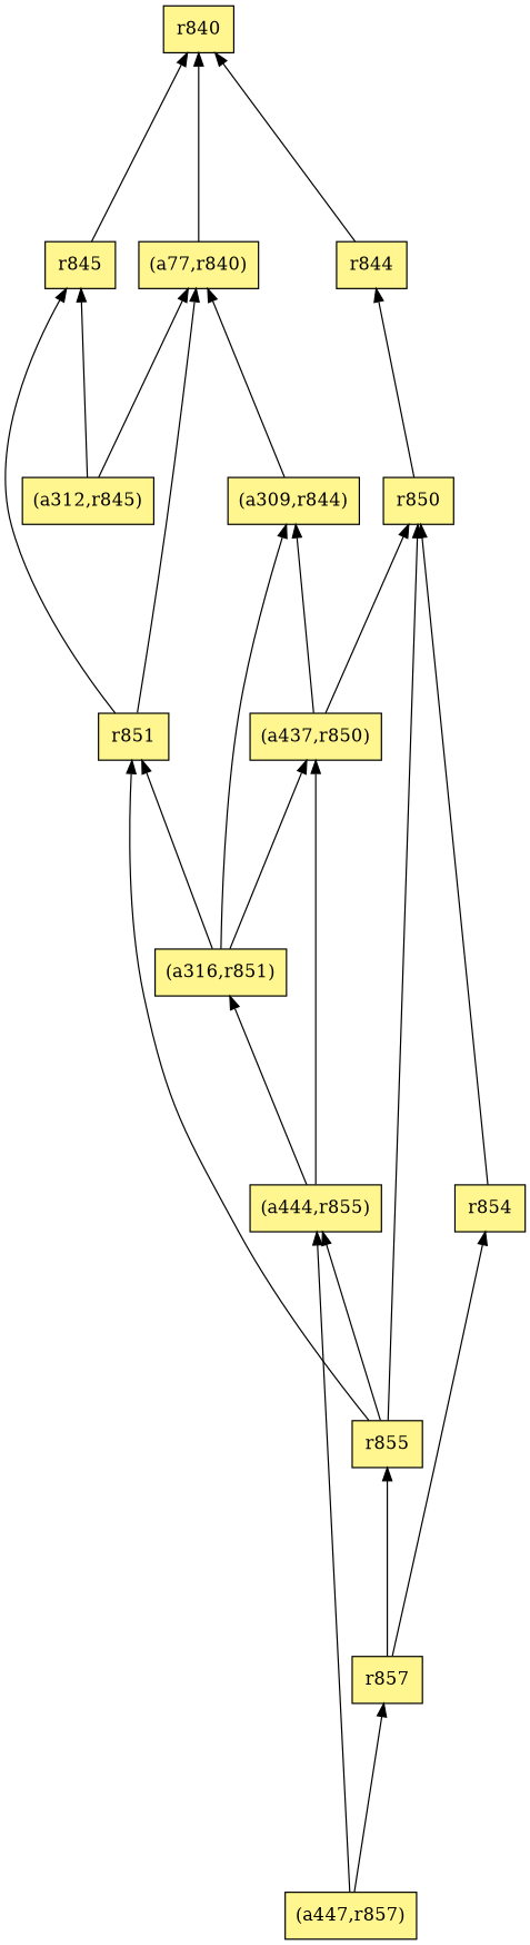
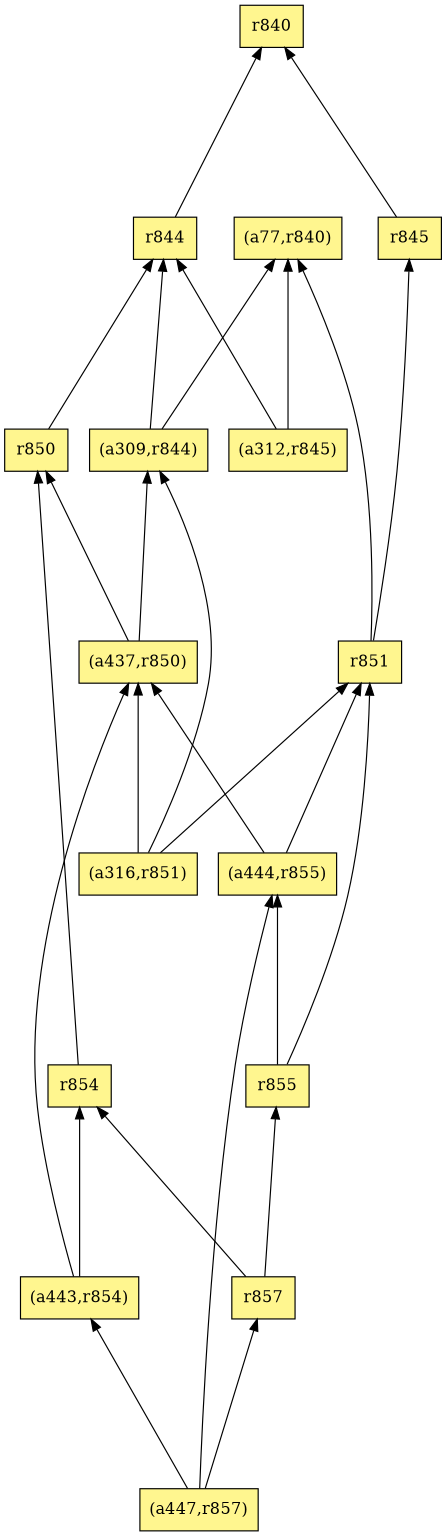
  digraph {
    rankdir=BT
    ranksep=2.0
    node [fillcolor=khaki1 shape=record style=filled]
    n1 [label="{r854}"]
    n2 [label="{r850}"]
    n3 [label="{r844}"]
    n4 [label="{r840}"]
    n5 [label="{(a316,r851)}"]
    n6 [label="{r851}"]
    n7 [label="{(a309,r844)}"]
    n8 [label="{(a437,r850)}"]
    n9 [label="{r845}"]
    n10 [label="{(a77,r840)}"]
    n11 [label="{(a312,r845)}"]
    n12 [label="{r855}"]
    n13 [label="{(a444,r855)}"]
+   n14 [label="{(a443,r854)}"]
    n15 [label="{r857}"]
    n16 [label="{(a447,r857)}"]
    n1 -> n2
    n2 -> n3
    n3 -> n4
    n5 -> n6
    n5 -> n7
    n5 -> n8
    n6 -> n9
    n6 -> n10
+   n7 -> n3
    n7 -> n10
    n8 -> n2
    n8 -> n7
    n9 -> n4
-   n10 -> n4
-   n11 -> n9
+   n11 -> n3
    n11 -> n10
-   n12 -> n2
    n12 -> n6
    n12 -> n13
-   n13 -> n5
+   n13 -> n6
    n13 -> n8
+   n14 -> n1
+   n14 -> n8
    n15 -> n1
    n15 -> n12
    n16 -> n13
+   n16 -> n14
    n16 -> n15
  }
